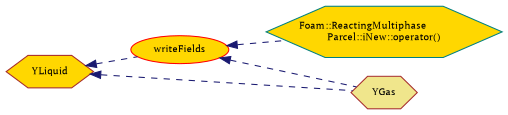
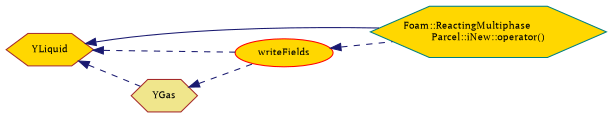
  digraph {
    fontname="PT Serif"
    rankdir=LR
    node [color=brown fillcolor=gold fontname="PT Serif" fontsize=10 shape=hexagon style=filled]
    edge [color=midnightblue dir=back fontname="PT Serif" fontsize=10 labelfontname=Helvetica labelfontsize=10 style=dashed]
    n1 [fontcolor=black height=0.2 label=YLiquid width=0.4]
    n2 [color=teal height=0.2 label="Foam::ReactingMultiphase\lParcel::iNew::operator()" width=0.4]
    n3 [color=red height=0.2 label=writeFields shape=ellipse width=0.4]
    n4 [fillcolor=khaki height=0.2 label=YGas width=0.4]
+   n1 -> n2 [style=solid]
    n1 -> n3
    n1 -> n4
    n3 -> n2
-   n3 -> n4
+   n4 -> n3
  }
